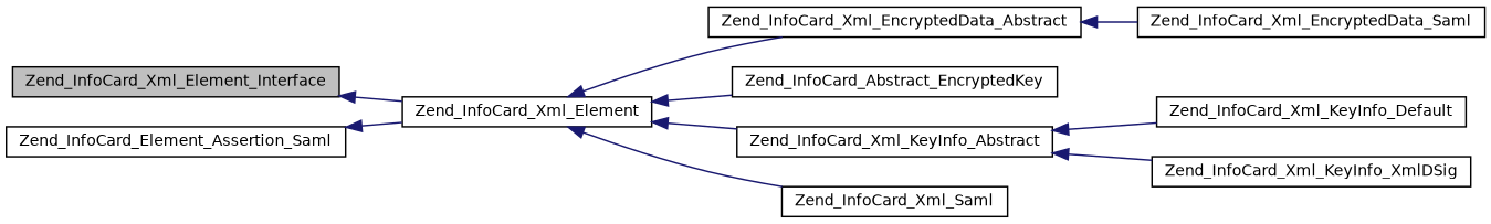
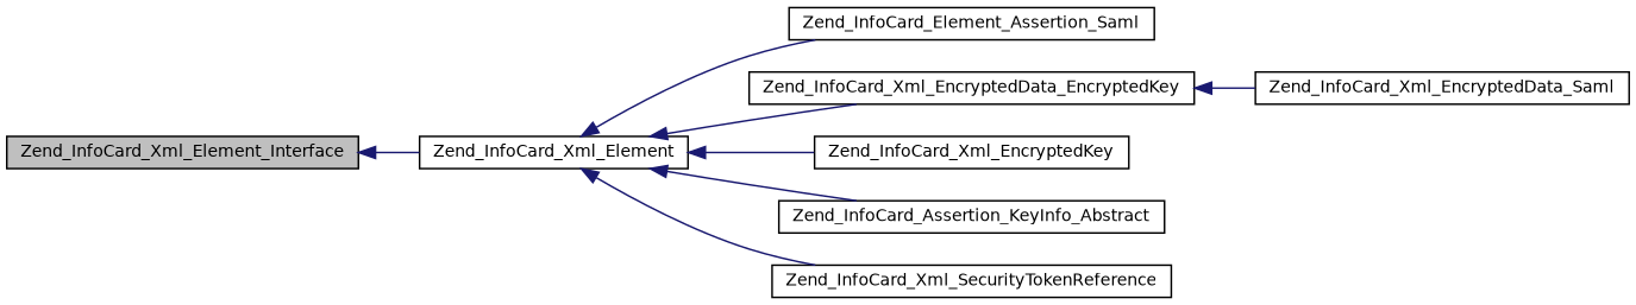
  digraph {
    rankdir=LR
    node [color=black fillcolor=white fontname=Helvetica fontsize=10 shape=record style=filled]
    edge [color=midnightblue dir=back fontname=Helvetica fontsize=10 labelfontname=Helvetica labelfontsize=10 style=solid]
    n1 [fillcolor=grey75 fontcolor=black height=0.2 label=Zend_InfoCard_Xml_Element_Interface width=0.4]
    n2 [height=0.2 label=Zend_InfoCard_Xml_Element width=0.4]
    n3 [height=0.2 label=Zend_InfoCard_Element_Assertion_Saml width=0.4]
-   n4 [height=0.2 label=Zend_InfoCard_Xml_EncryptedData_Abstract width=0.4]
-   n5 [height=0.2 label=Zend_InfoCard_Abstract_EncryptedKey width=0.4]
-   n6 [height=0.2 label=Zend_InfoCard_Xml_KeyInfo_Abstract width=0.4]
-   n7 [height=0.2 label=Zend_InfoCard_Xml_Saml width=0.4]
+   n4 [height=0.2 label=Zend_InfoCard_Xml_EncryptedData_EncryptedKey width=0.4]
+   n5 [height=0.2 label=Zend_InfoCard_Xml_EncryptedKey width=0.4]
+   n6 [height=0.2 label=Zend_InfoCard_Assertion_KeyInfo_Abstract width=0.4]
+   n7 [height=0.2 label=Zend_InfoCard_Xml_SecurityTokenReference width=0.4]
    n8 [height=0.2 label=Zend_InfoCard_Xml_EncryptedData_Saml width=0.4]
-   n9 [height=0.2 label=Zend_InfoCard_Xml_KeyInfo_Default width=0.4]
-   n10 [height=0.2 label=Zend_InfoCard_Xml_KeyInfo_XmlDSig width=0.4]
    n1 -> n2
-   n3 -> n2
+   n2 -> n3
    n2 -> n4
    n2 -> n5
    n2 -> n6
    n2 -> n7
    n4 -> n8
-   n6 -> n9
-   n6 -> n10
  }
